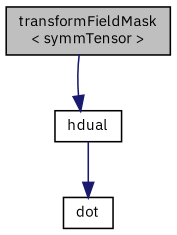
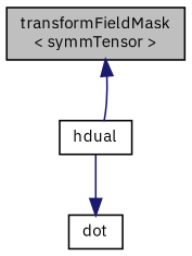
  digraph {
    fontname="IBM Plex Sans"
    rankdir=TB
    node [color=black fontname="IBM Plex Sans" fontsize=10 shape=record]
    edge [color=midnightblue fontname="IBM Plex Sans" fontsize=10 labelfontname=Helvetica labelfontsize=10 style=solid]
    n1 [fillcolor=grey75 fontcolor=black height=0.2 label="transformFieldMask\l\< symmTensor \>" style=filled width=0.4]
    n2 [height=0.2 label=hdual width=0.4]
    n3 [height=0.2 label=dot width=0.4]
-   n1 -> n2
+   n2 -> n1
    n2 -> n3
  }
